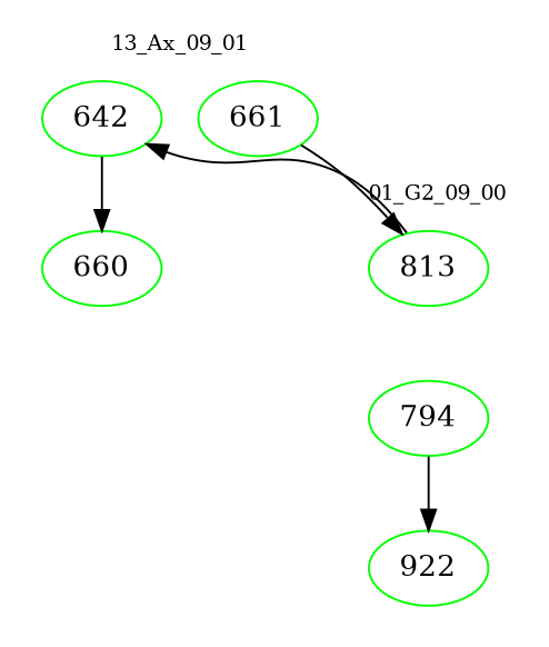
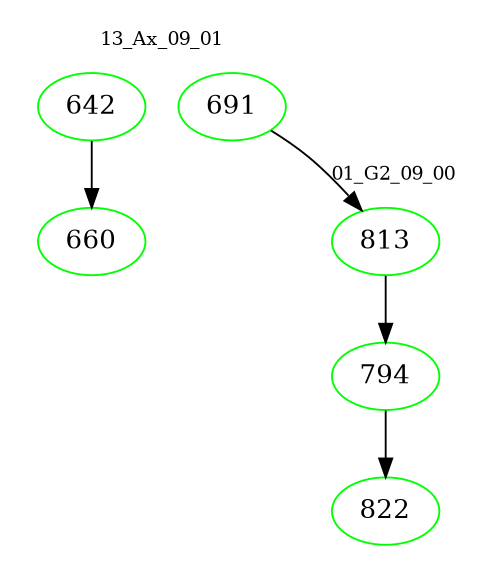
  digraph {
    node [color=green]
    edge [color=black]
-   n1 [label=661]
+   n1 [label=691]
    n2 [label=642]
    n3 [label=660]
    n4 [label=813]
    n5 [label=794]
-   n6 [label=922]
+   n6 [label=822]
    subgraph cluster_1 {
      color=white
      fontsize=10
      label="13_Ax_09_01"
      n1
      n2
      n3
    }
    subgraph cluster_2 {
      color=white
      fontsize=10
      label="01_G2_09_00"
      n4
      n5
      n6
    }
    n1 -> n4
    n2 -> n3
-   n4 -> n2
+   n4 -> n5
    n5 -> n6
  }
